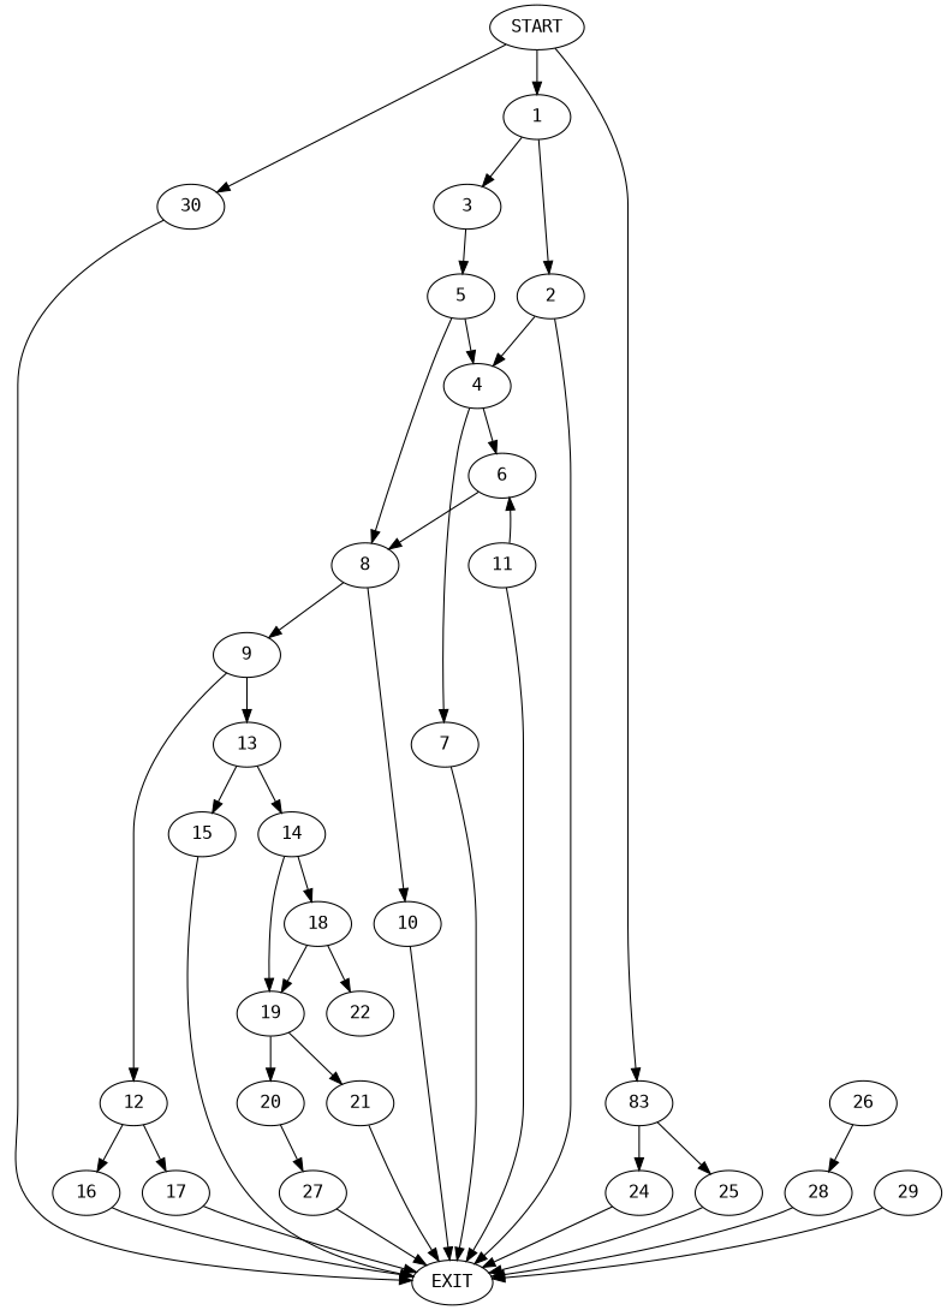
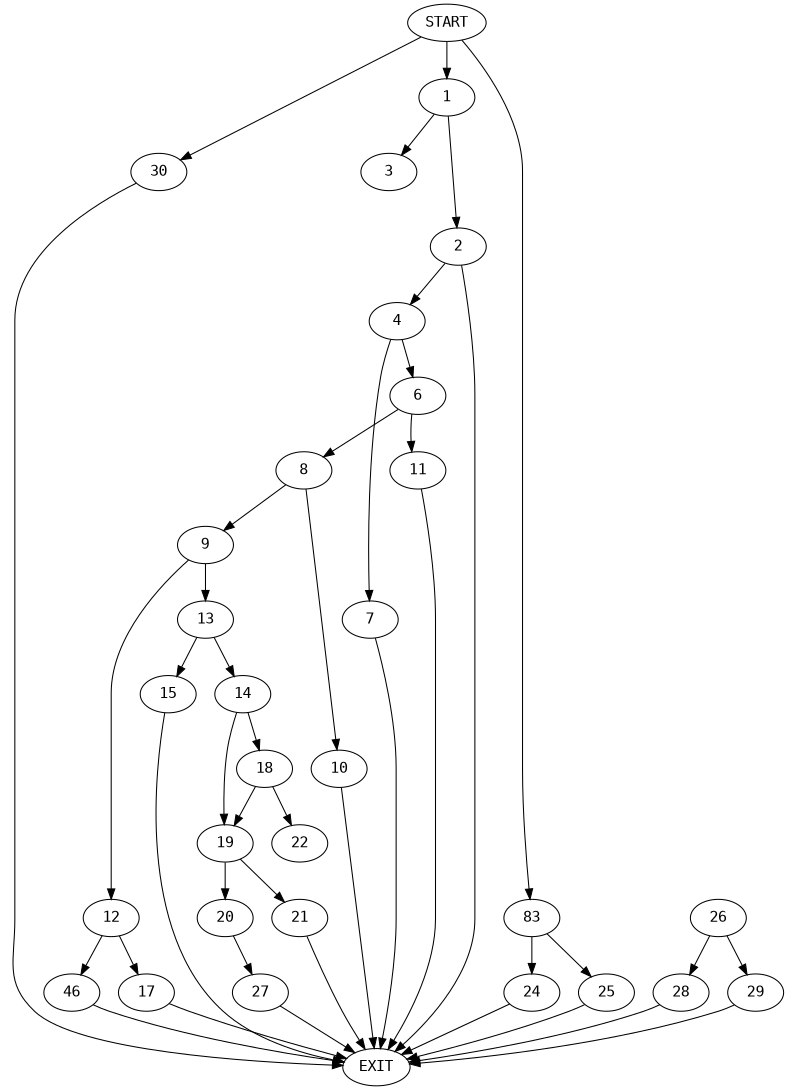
  digraph {
    fontname="DejaVu Sans Mono"
    node [fontname="DejaVu Sans Mono"]
    edge [fontname="DejaVu Sans Mono"]
    n1 [label=START]
    1
    n3 [label=83]
    30
    2
    3
    24
    25
    n9 [label=EXIT]
    4
-   5
    6
    7
    8
    11
    9
    10
    12
    13
-   16
+   16 [label=46]
    17
    14
    15
    18
    19
    22
    20
    21
    27
    26
    28
    29
    n1 -> 1
    n1 -> n3
    n1 -> 30
    1 -> 2
    1 -> 3
    n3 -> 24
    n3 -> 25
    30 -> n9
    2 -> n9
    2 -> 4
-   3 -> 5
    24 -> n9
    25 -> n9
    4 -> 6
    4 -> 7
-   5 -> 4
-   5 -> 8
    6 -> 8
-   11 -> 6
+   6 -> 11
    7 -> n9
    8 -> 9
    8 -> 10
    11 -> n9
    9 -> 12
    9 -> 13
    10 -> n9
    12 -> 16
    12 -> 17
    13 -> 14
    13 -> 15
    16 -> n9
    17 -> n9
    14 -> 18
    14 -> 19
    15 -> n9
    18 -> 19
    18 -> 22
    19 -> 20
    19 -> 21
    20 -> 27
    21 -> n9
    27 -> n9
    26 -> 28
+   26 -> 29
    28 -> n9
    29 -> n9
  }
